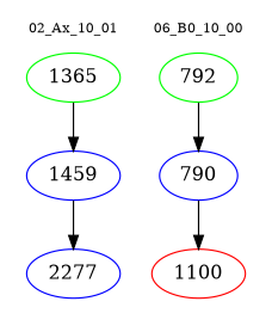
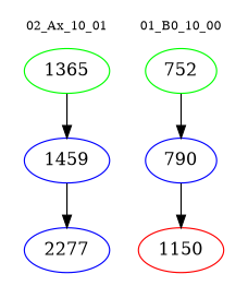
  digraph {
    node [color=blue]
    edge [color=black]
    n1 [color=green label=1365]
    n2 [label=1459]
    n3 [label=2277]
-   n4 [color=green label=792]
+   n4 [color=green label=752]
    n5 [label=790]
-   n6 [color=red label=1100]
+   n6 [color=red label=1150]
    subgraph cluster_1 {
      color=white
      fontsize=10
      label="02_Ax_10_01"
      n1
      n2
      n3
    }
    subgraph cluster_2 {
      color=white
      fontsize=10
-     label="06_B0_10_00"
+     label="01_B0_10_00"
      n4
      n5
      n6
    }
    n1 -> n2
    n2 -> n3
    n4 -> n5
    n5 -> n6
  }
